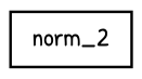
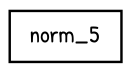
  digraph {
    rankdir=LR
    fontname="Patrick Hand"
-   n1 [color=black fillcolor=white fontname="Patrick Hand" fontsize=10 height=0.2 label=norm_2 shape=record style=filled width=0.4]
+   n1 [color=black fillcolor=white fontname="Patrick Hand" fontsize=10 height=0.2 label=norm_5 shape=record style=filled width=0.4]
  }
